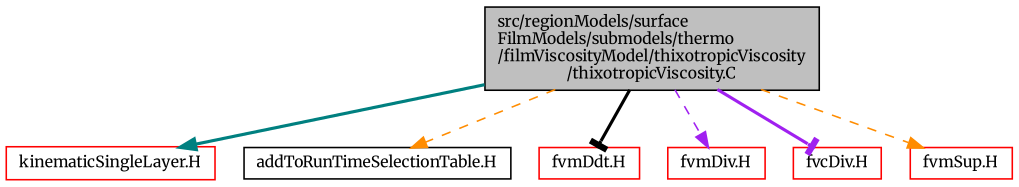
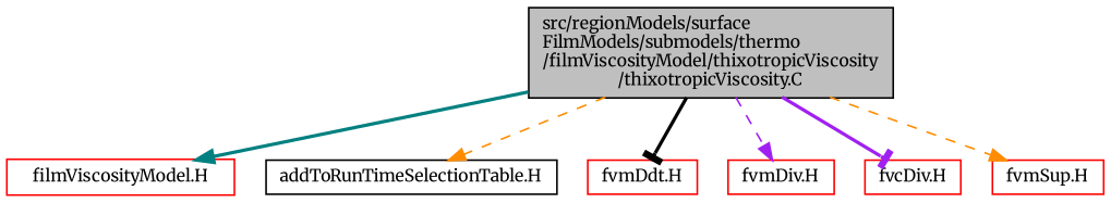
  digraph {
    fontname=Merriweather
    node [color=red fontname=Merriweather fontsize=10 shape=record]
    edge [arrowhead=normal color=darkorange fontname=Merriweather fontsize=10 labelfontname=Helvetica labelfontsize=10 style=bold]
    n1 [color=black fillcolor=grey75 fontcolor=black height=0.2 label="src/regionModels/surface\lFilmModels/submodels/thermo\l/filmViscosityModel/thixotropicViscosity\l/thixotropicViscosity.C" style=filled width=0.4]
-   n2 [height=0.2 label="kinematicSingleLayer.H" width=0.4]
+   n2 [height=0.2 label="filmViscosityModel.H" width=0.4]
    n3 [color=black height=0.2 label="addToRunTimeSelectionTable.H" width=0.4]
    n4 [height=0.2 label="fvmDdt.H" width=0.4]
    n5 [height=0.2 label="fvmDiv.H" width=0.4]
    n6 [height=0.2 label="fvcDiv.H" width=0.4]
    n7 [height=0.2 label="fvmSup.H" width=0.4]
    n1 -> n2 [color=teal]
    n1 -> n3 [style=dashed]
    n1 -> n4 [arrowhead=tee color=black]
    n1 -> n5 [color=purple style=dashed]
    n1 -> n6 [arrowhead=tee color=purple]
    n1 -> n7 [style=dashed]
  }
